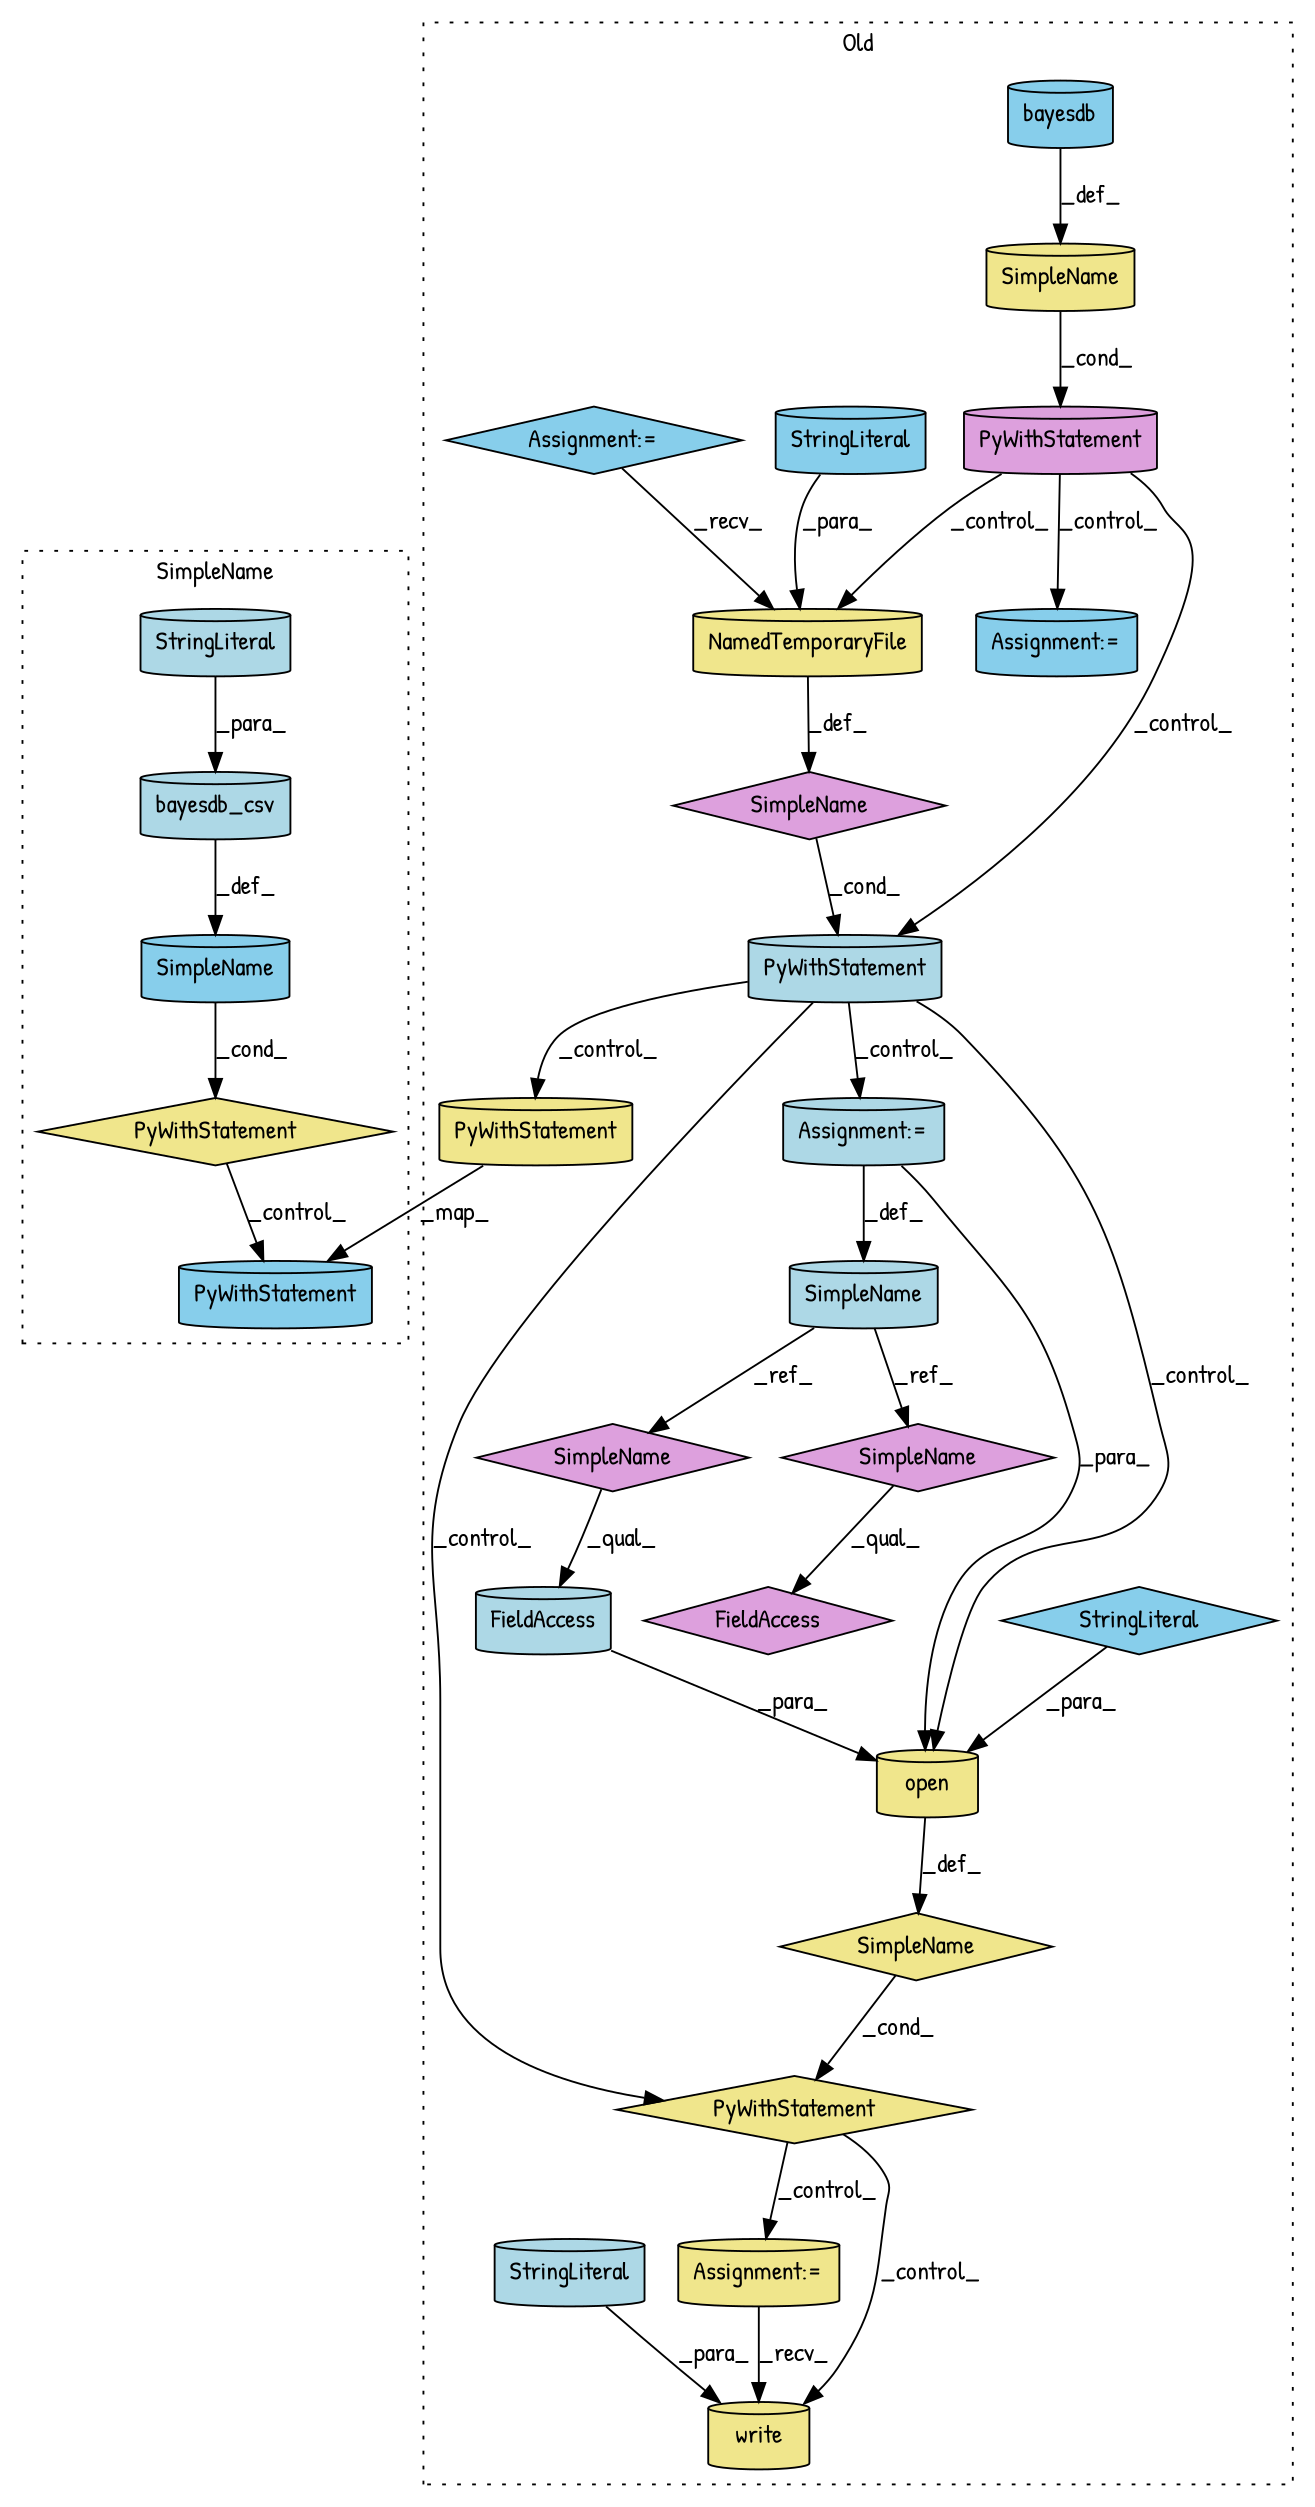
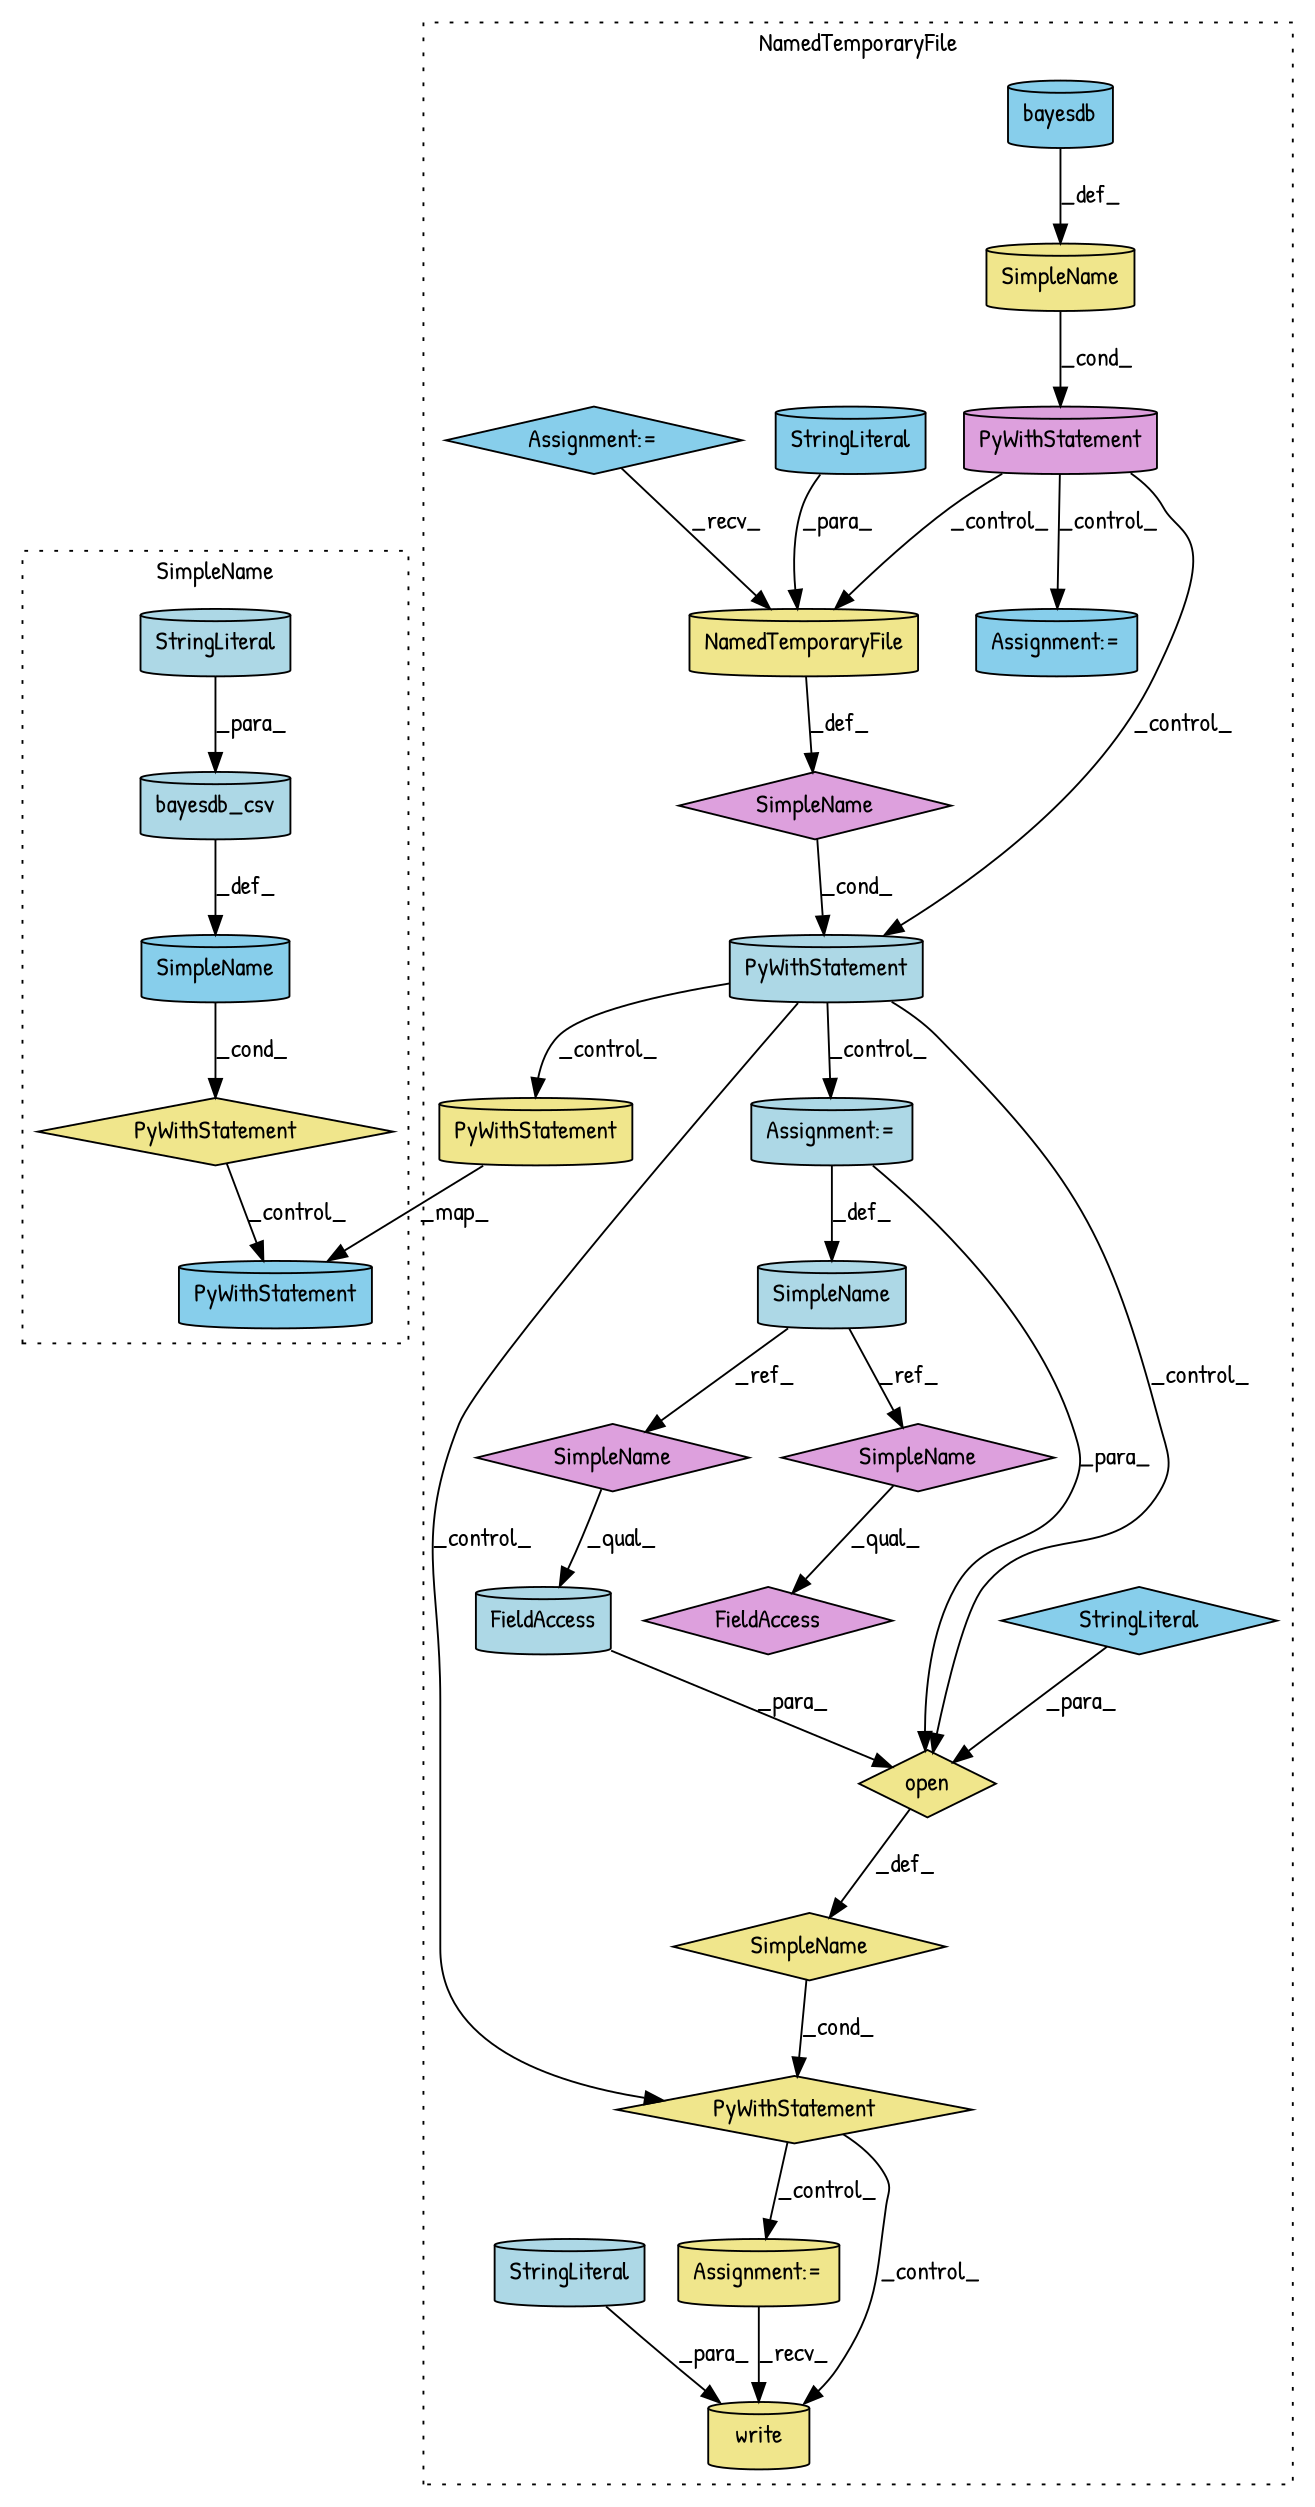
  digraph {
    fontname="Patrick Hand"
    node [a=42 fillcolor=khaki fontname="Patrick Hand" l="10,2" shape=cylinder style=filled]
    edge [fontname="Patrick Hand"]
    n1 [a=32 l="19,1" label=NamedTemporaryFile s="13844,13874"]
    n2 [label=SimpleName l=""]
    n3 [a=104 label=PyWithStatement s="13929,13955" shape=diamond]
    n4 [fillcolor=plum label=SimpleName shape=diamond l=""]
    n5 [a=104 fillcolor=lightblue label=PyWithStatement s="13825,13875"]
    n6 [a=32 fillcolor=skyblue l=9 label=bayesdb s=13791]
    n7 [a=104 fillcolor=plum label=PyWithStatement s="13781,13800"]
    n8 [label=SimpleName shape=diamond l=""]
    n9 [a=7 l=3 label="Assignment:=" s=13974]
    n10 [a=7 fillcolor=skyblue l=3 label="Assignment:=" s=13814]
    n11 [a=45 fillcolor=skyblue l=11 label=StringLiteral s=13863]
    n12 [a=7 fillcolor=skyblue l=8 label="Assignment:=" s=13753 shape=diamond]
    n13 [a=7 fillcolor=lightblue l=1 label="Assignment:=" s=13918]
    n14 [a=22 fillcolor=plum l=6 label=FieldAccess s=14117 shape=diamond]
    n15 [fillcolor=lightblue l=1 label=SimpleName s=13918]
    n16 [a=22 fillcolor=lightblue l=6 label=FieldAccess s=13944]
-   n17 [a=32 l="5,1" label=open s="13939,13954"]
+   n17 [a=32 l="5,1" label=open s="13939,13954" shape=diamond]
    n18 [a=45 fillcolor=skyblue l=3 label=StringLiteral s=13951 shape=diamond]
    n19 [a=32 l="6,1" label=write s="13993,14003"]
    n20 [a=104 label=PyWithStatement s="14024,14056"]
    n21 [a=45 fillcolor=lightblue l=4 label=StringLiteral s=13999]
    n22 [fillcolor=plum l=1 label=SimpleName s=14117 shape=diamond]
    n23 [fillcolor=plum l=1 label=SimpleName s=13944 shape=diamond]
    n24 [a=32 fillcolor=lightblue l="12,1" label=bayesdb_csv s="13890,13906"]
    n25 [a=104 label=PyWithStatement s="13880,13907" shape=diamond]
    n26 [a=104 fillcolor=skyblue label=PyWithStatement s="13917,13949"]
    n27 [fillcolor=skyblue label=SimpleName l=""]
    n28 [a=45 fillcolor=lightblue l=4 label=StringLiteral s=13902]
    subgraph cluster_1 {
-     label=Old
+     label=NamedTemporaryFile
      style=dotted
      n1
      n2
      n3
      n4
      n5
      n6
      n7
      n8
      n9
      n10
      n11
      n12
      n13
      n14
      n15
      n16
      n17
      n18
      n19
      n20
      n21
      n22
      n23
    }
    subgraph cluster_2 {
      label=SimpleName
      style=dotted
      n24
      n25
      n26
      n27
      n28
    }
    n1 -> n4 [label=_def_]
    n2 -> n7 [label=_cond_]
    n3 -> n9 [label=_control_]
    n3 -> n19 [label=_control_]
    n4 -> n5 [label=_cond_]
    n5 -> n3 [label=_control_]
    n5 -> n13 [label=_control_]
    n5 -> n17 [label=_control_]
    n5 -> n20 [label=_control_]
    n6 -> n2 [label=_def_]
    n7 -> n1 [label=_control_]
    n7 -> n5 [label=_control_]
    n7 -> n10 [label=_control_]
    n8 -> n3 [label=_cond_]
    n9 -> n19 [label=_recv_]
    n11 -> n1 [label=_para_]
    n12 -> n1 [label=_recv_]
    n13 -> n15 [label=_def_]
    n13 -> n17 [label=_para_]
    n15 -> n22 [label=_ref_]
    n15 -> n23 [label=_ref_]
    n16 -> n17 [label=_para_]
    n17 -> n8 [label=_def_]
    n18 -> n17 [label=_para_]
    n20 -> n26 [label=_map_]
    n21 -> n19 [label=_para_]
    n22 -> n14 [label=_qual_]
    n23 -> n16 [label=_qual_]
    n24 -> n27 [label=_def_]
    n25 -> n26 [label=_control_]
    n27 -> n25 [label=_cond_]
    n28 -> n24 [label=_para_]
  }
